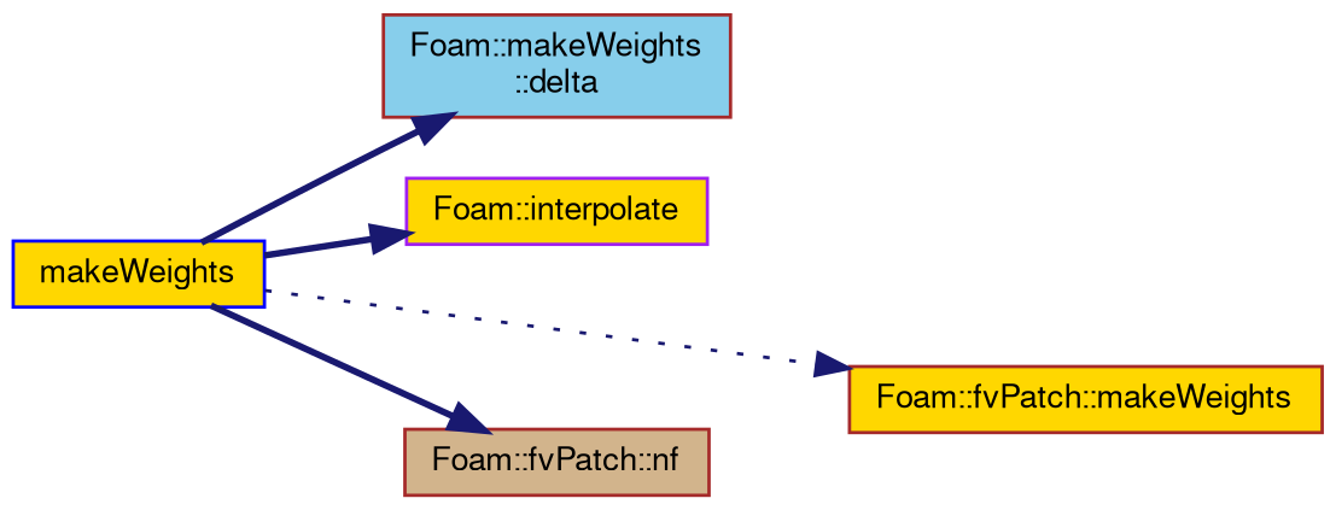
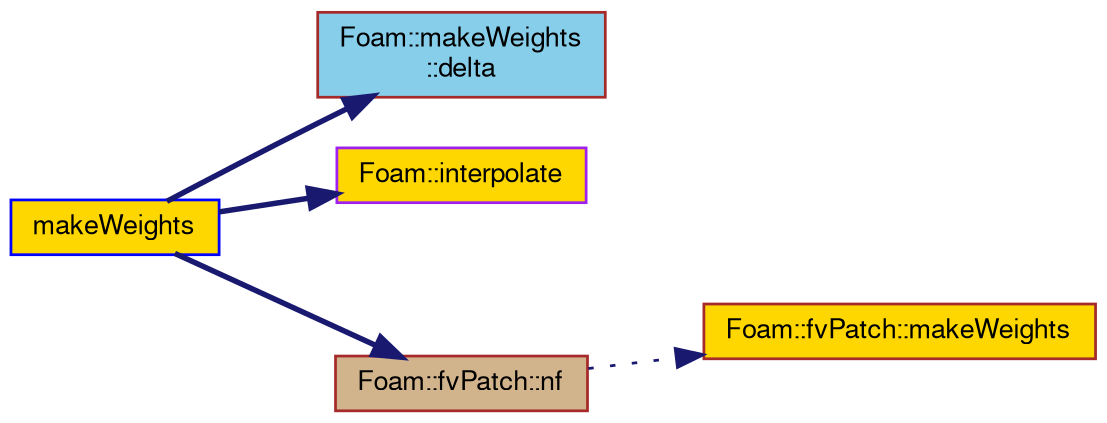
  digraph {
    rankdir=LR
    node [color=brown fillcolor=gold fontname=FreeSans fontsize=10 shape=record style=filled]
    edge [color=midnightblue fontname=FreeSans fontsize=10 labelfontname=FreeSans labelfontsize=10 style=bold]
    n1 [color=blue fontcolor=black height=0.2 label=makeWeights width=0.4]
    n2 [fillcolor=skyblue height=0.2 label="Foam::makeWeights\l::delta" width=0.4]
    n3 [color=purple height=0.2 label="Foam::interpolate" width=0.4]
    n4 [height=0.2 label="Foam::fvPatch::makeWeights" width=0.4]
    n5 [fillcolor=tan height=0.2 label="Foam::fvPatch::nf" width=0.4]
    n1 -> n2
    n1 -> n3
-   n1 -> n4 [style=dotted]
+   n5 -> n4 [style=dotted]
    n1 -> n5
  }
